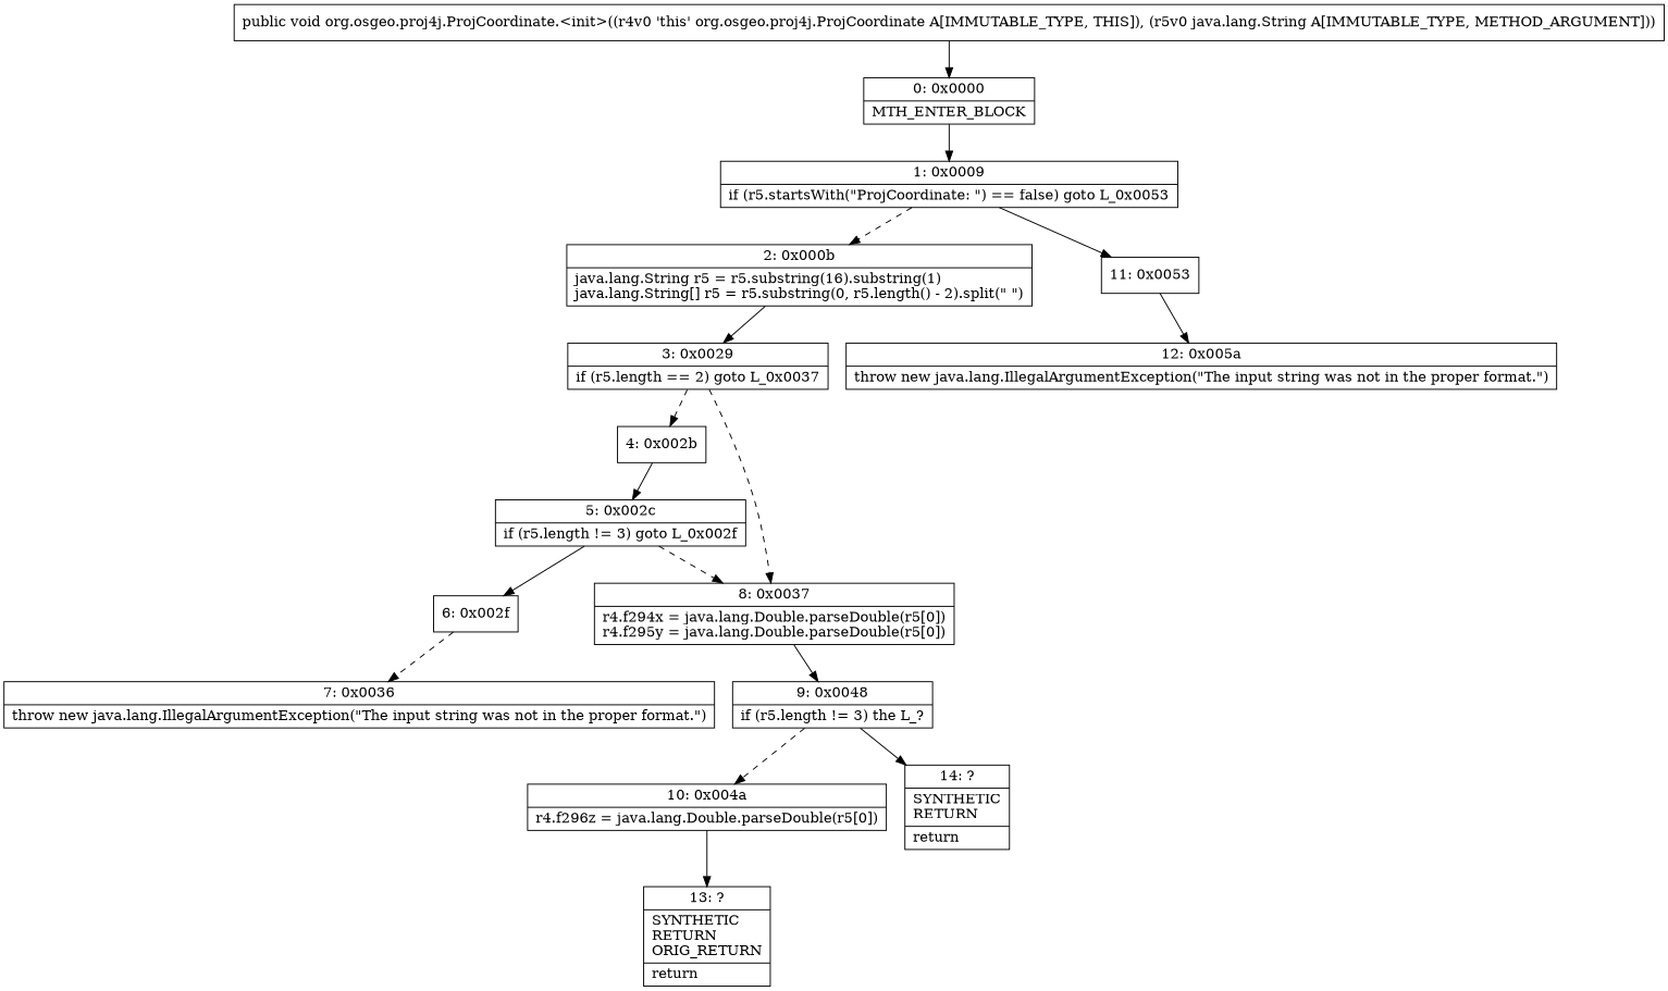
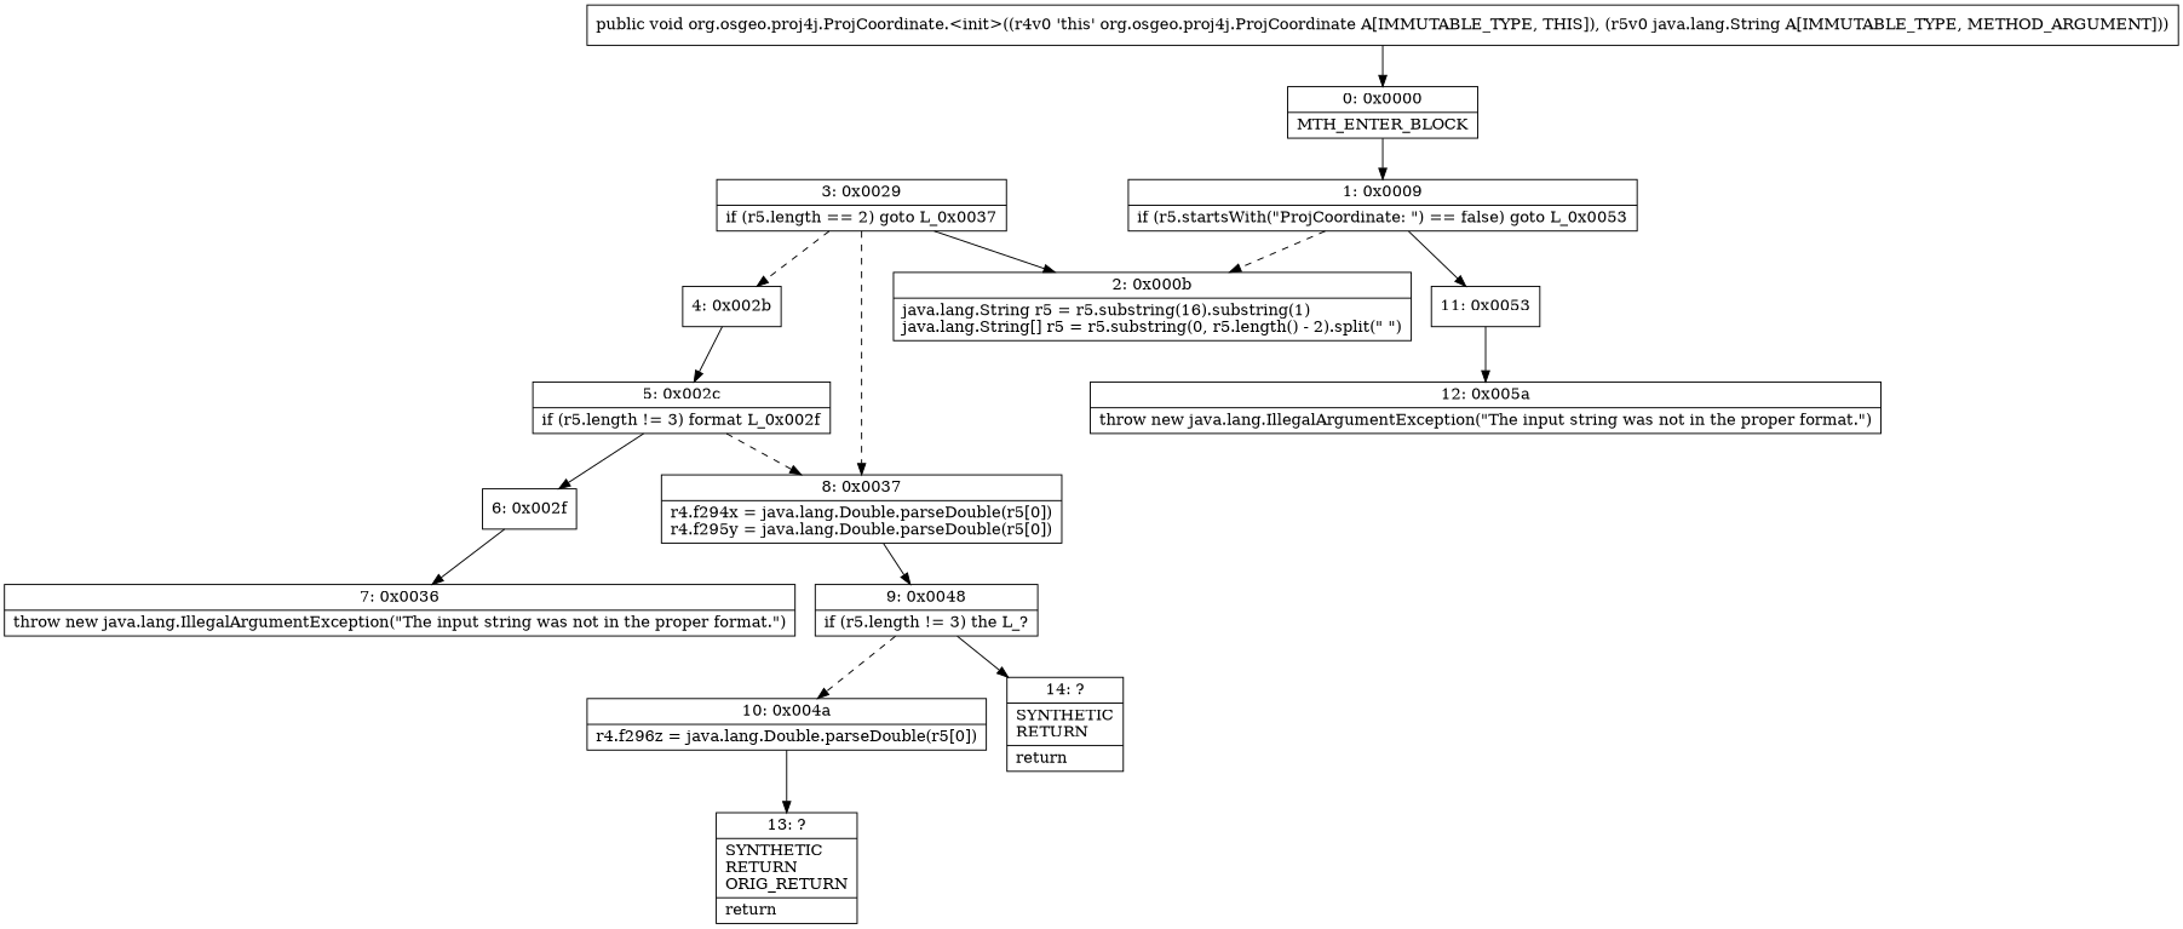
  digraph {
    node [shape=record]
    n1 [label="{0\:\ 0x0000|MTH_ENTER_BLOCK\l}"]
    n2 [label="{1\:\ 0x0009|if (r5.startsWith(\"ProjCoordinate: \") == false) goto L_0x0053\l}"]
    n3 [label="{2\:\ 0x000b|java.lang.String r5 = r5.substring(16).substring(1)\ljava.lang.String[] r5 = r5.substring(0, r5.length() \- 2).split(\" \")\l}"]
    n4 [label="{11\:\ 0x0053}"]
    n5 [label="{3\:\ 0x0029|if (r5.length == 2) goto L_0x0037\l}"]
    n6 [label="{12\:\ 0x005a|throw new java.lang.IllegalArgumentException(\"The input string was not in the proper format.\")\l}"]
    n7 [label="{4\:\ 0x002b}"]
    n8 [label="{8\:\ 0x0037|r4.f294x = java.lang.Double.parseDouble(r5[0])\lr4.f295y = java.lang.Double.parseDouble(r5[0])\l}"]
-   n9 [label="{5\:\ 0x002c|if (r5.length != 3) goto L_0x002f\l}"]
+   n9 [label="{5\:\ 0x002c|if (r5.length != 3) format L_0x002f\l}"]
    n10 [label="{9\:\ 0x0048|if (r5.length != 3) the L_?\l}"]
    n11 [label="{6\:\ 0x002f}"]
    n12 [label="{7\:\ 0x0036|throw new java.lang.IllegalArgumentException(\"The input string was not in the proper format.\")\l}"]
    n13 [label="{10\:\ 0x004a|r4.f296z = java.lang.Double.parseDouble(r5[0])\l}"]
    n14 [label="{14\:\ ?|SYNTHETIC\lRETURN\l|return\l}"]
    n15 [label="{13\:\ ?|SYNTHETIC\lRETURN\lORIG_RETURN\l|return\l}"]
    n16 [label="{public void org.osgeo.proj4j.ProjCoordinate.\<init\>((r4v0 'this' org.osgeo.proj4j.ProjCoordinate A[IMMUTABLE_TYPE, THIS]), (r5v0 java.lang.String A[IMMUTABLE_TYPE, METHOD_ARGUMENT])) }"]
    n1 -> n2
    n2 -> n3 [style=dashed]
    n2 -> n4
-   n3 -> n5
+   n5 -> n3
    n4 -> n6
    n5 -> n7 [style=dashed]
    n5 -> n8 [style=dashed]
    n7 -> n9
    n8 -> n10
    n9 -> n8 [style=dashed]
    n9 -> n11
    n10 -> n13 [style=dashed]
    n10 -> n14
-   n11 -> n12 [style=dashed]
+   n11 -> n12
    n13 -> n15
    n16 -> n1
  }
